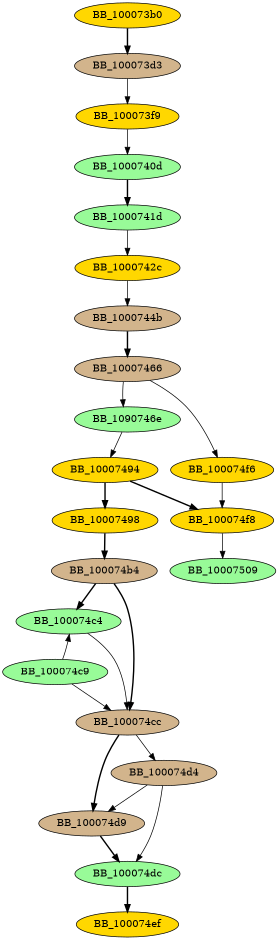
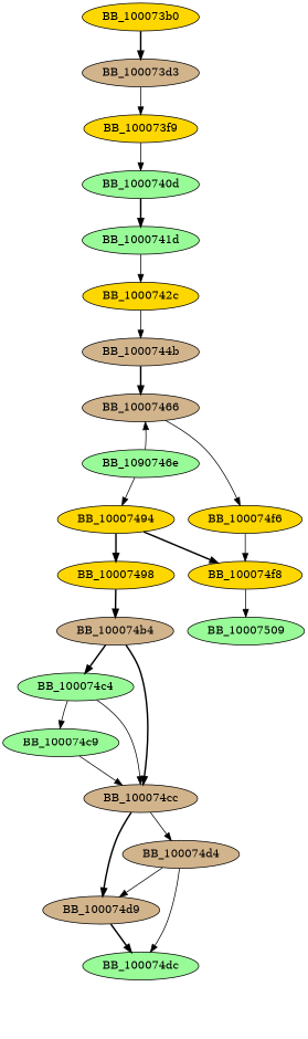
  digraph {
    node [fillcolor=gold style=filled]
    edge [style=solid]
    BB_100073b0
    BB_100073d3 [fillcolor=tan]
    n3 [label=BB_100073f9]
    BB_1000740d [fillcolor=palegreen]
    BB_1000741d [fillcolor=palegreen]
    BB_1000742c
    BB_1000744b [fillcolor=tan]
    BB_10007466 [fillcolor=tan]
    n9 [fillcolor=palegreen label=BB_1090746e]
    BB_100074f6
    BB_10007494
    BB_100074f8
    BB_10007498
    BB_10007509 [fillcolor=palegreen]
    BB_100074b4 [fillcolor=tan]
    BB_100074c4 [fillcolor=palegreen]
    BB_100074cc [fillcolor=tan]
    BB_100074c9 [fillcolor=palegreen]
    BB_100074d4 [fillcolor=tan]
    BB_100074d9 [fillcolor=tan]
    BB_100074dc [fillcolor=palegreen]
-   BB_100074ef
    BB_100073b0 -> BB_100073d3 [style=bold]
    BB_100073d3 -> n3
    n3 -> BB_1000740d
    BB_1000740d -> BB_1000741d [style=bold]
    BB_1000741d -> BB_1000742c
    BB_1000742c -> BB_1000744b
    BB_1000744b -> BB_10007466 [style=bold]
-   BB_10007466 -> n9
+   n9 -> BB_10007466
    BB_10007466 -> BB_100074f6
    n9 -> BB_10007494
    BB_100074f6 -> BB_100074f8
    BB_10007494 -> BB_100074f8 [style=bold]
    BB_10007494 -> BB_10007498 [style=bold]
    BB_100074f8 -> BB_10007509
    BB_10007498 -> BB_100074b4 [style=bold]
    BB_100074b4 -> BB_100074c4 [style=bold]
    BB_100074b4 -> BB_100074cc [style=bold]
    BB_100074c4 -> BB_100074cc
-   BB_100074c9 -> BB_100074c4
+   BB_100074c4 -> BB_100074c9
    BB_100074cc -> BB_100074d4
    BB_100074cc -> BB_100074d9 [style=bold]
    BB_100074c9 -> BB_100074cc
    BB_100074d4 -> BB_100074d9
    BB_100074d4 -> BB_100074dc
    BB_100074d9 -> BB_100074dc [style=bold]
-   BB_100074dc -> BB_100074ef [style=bold]
  }
